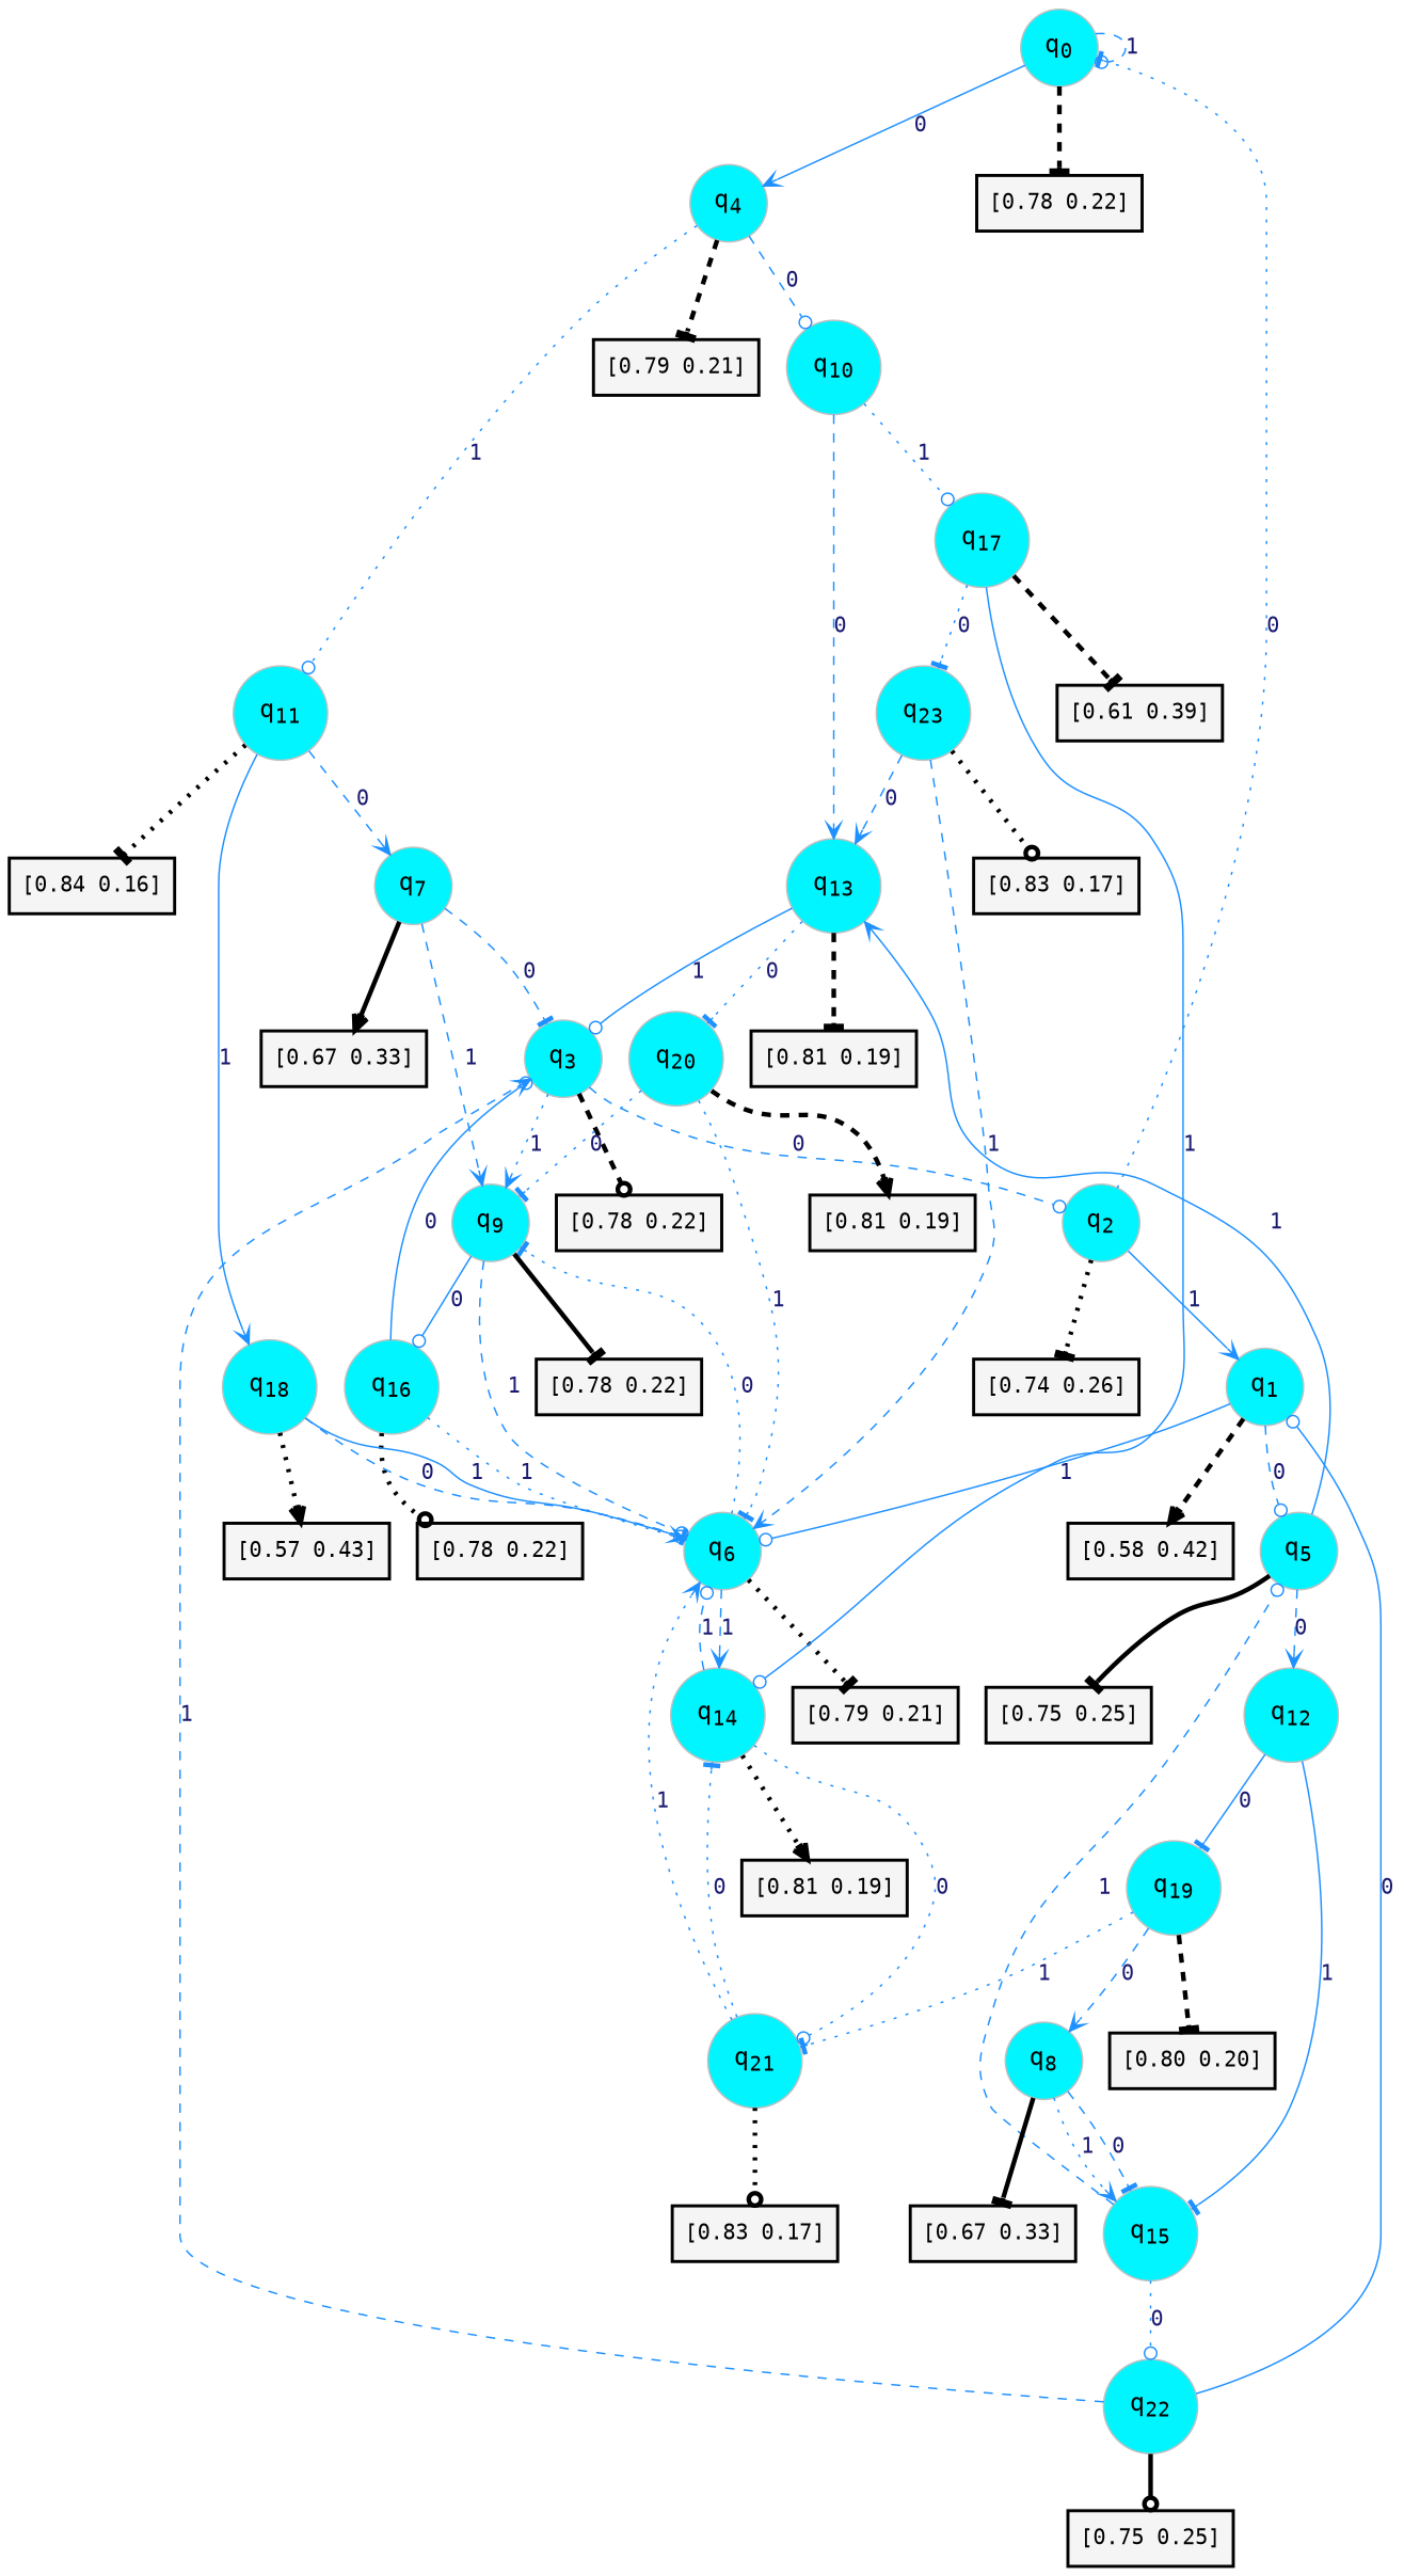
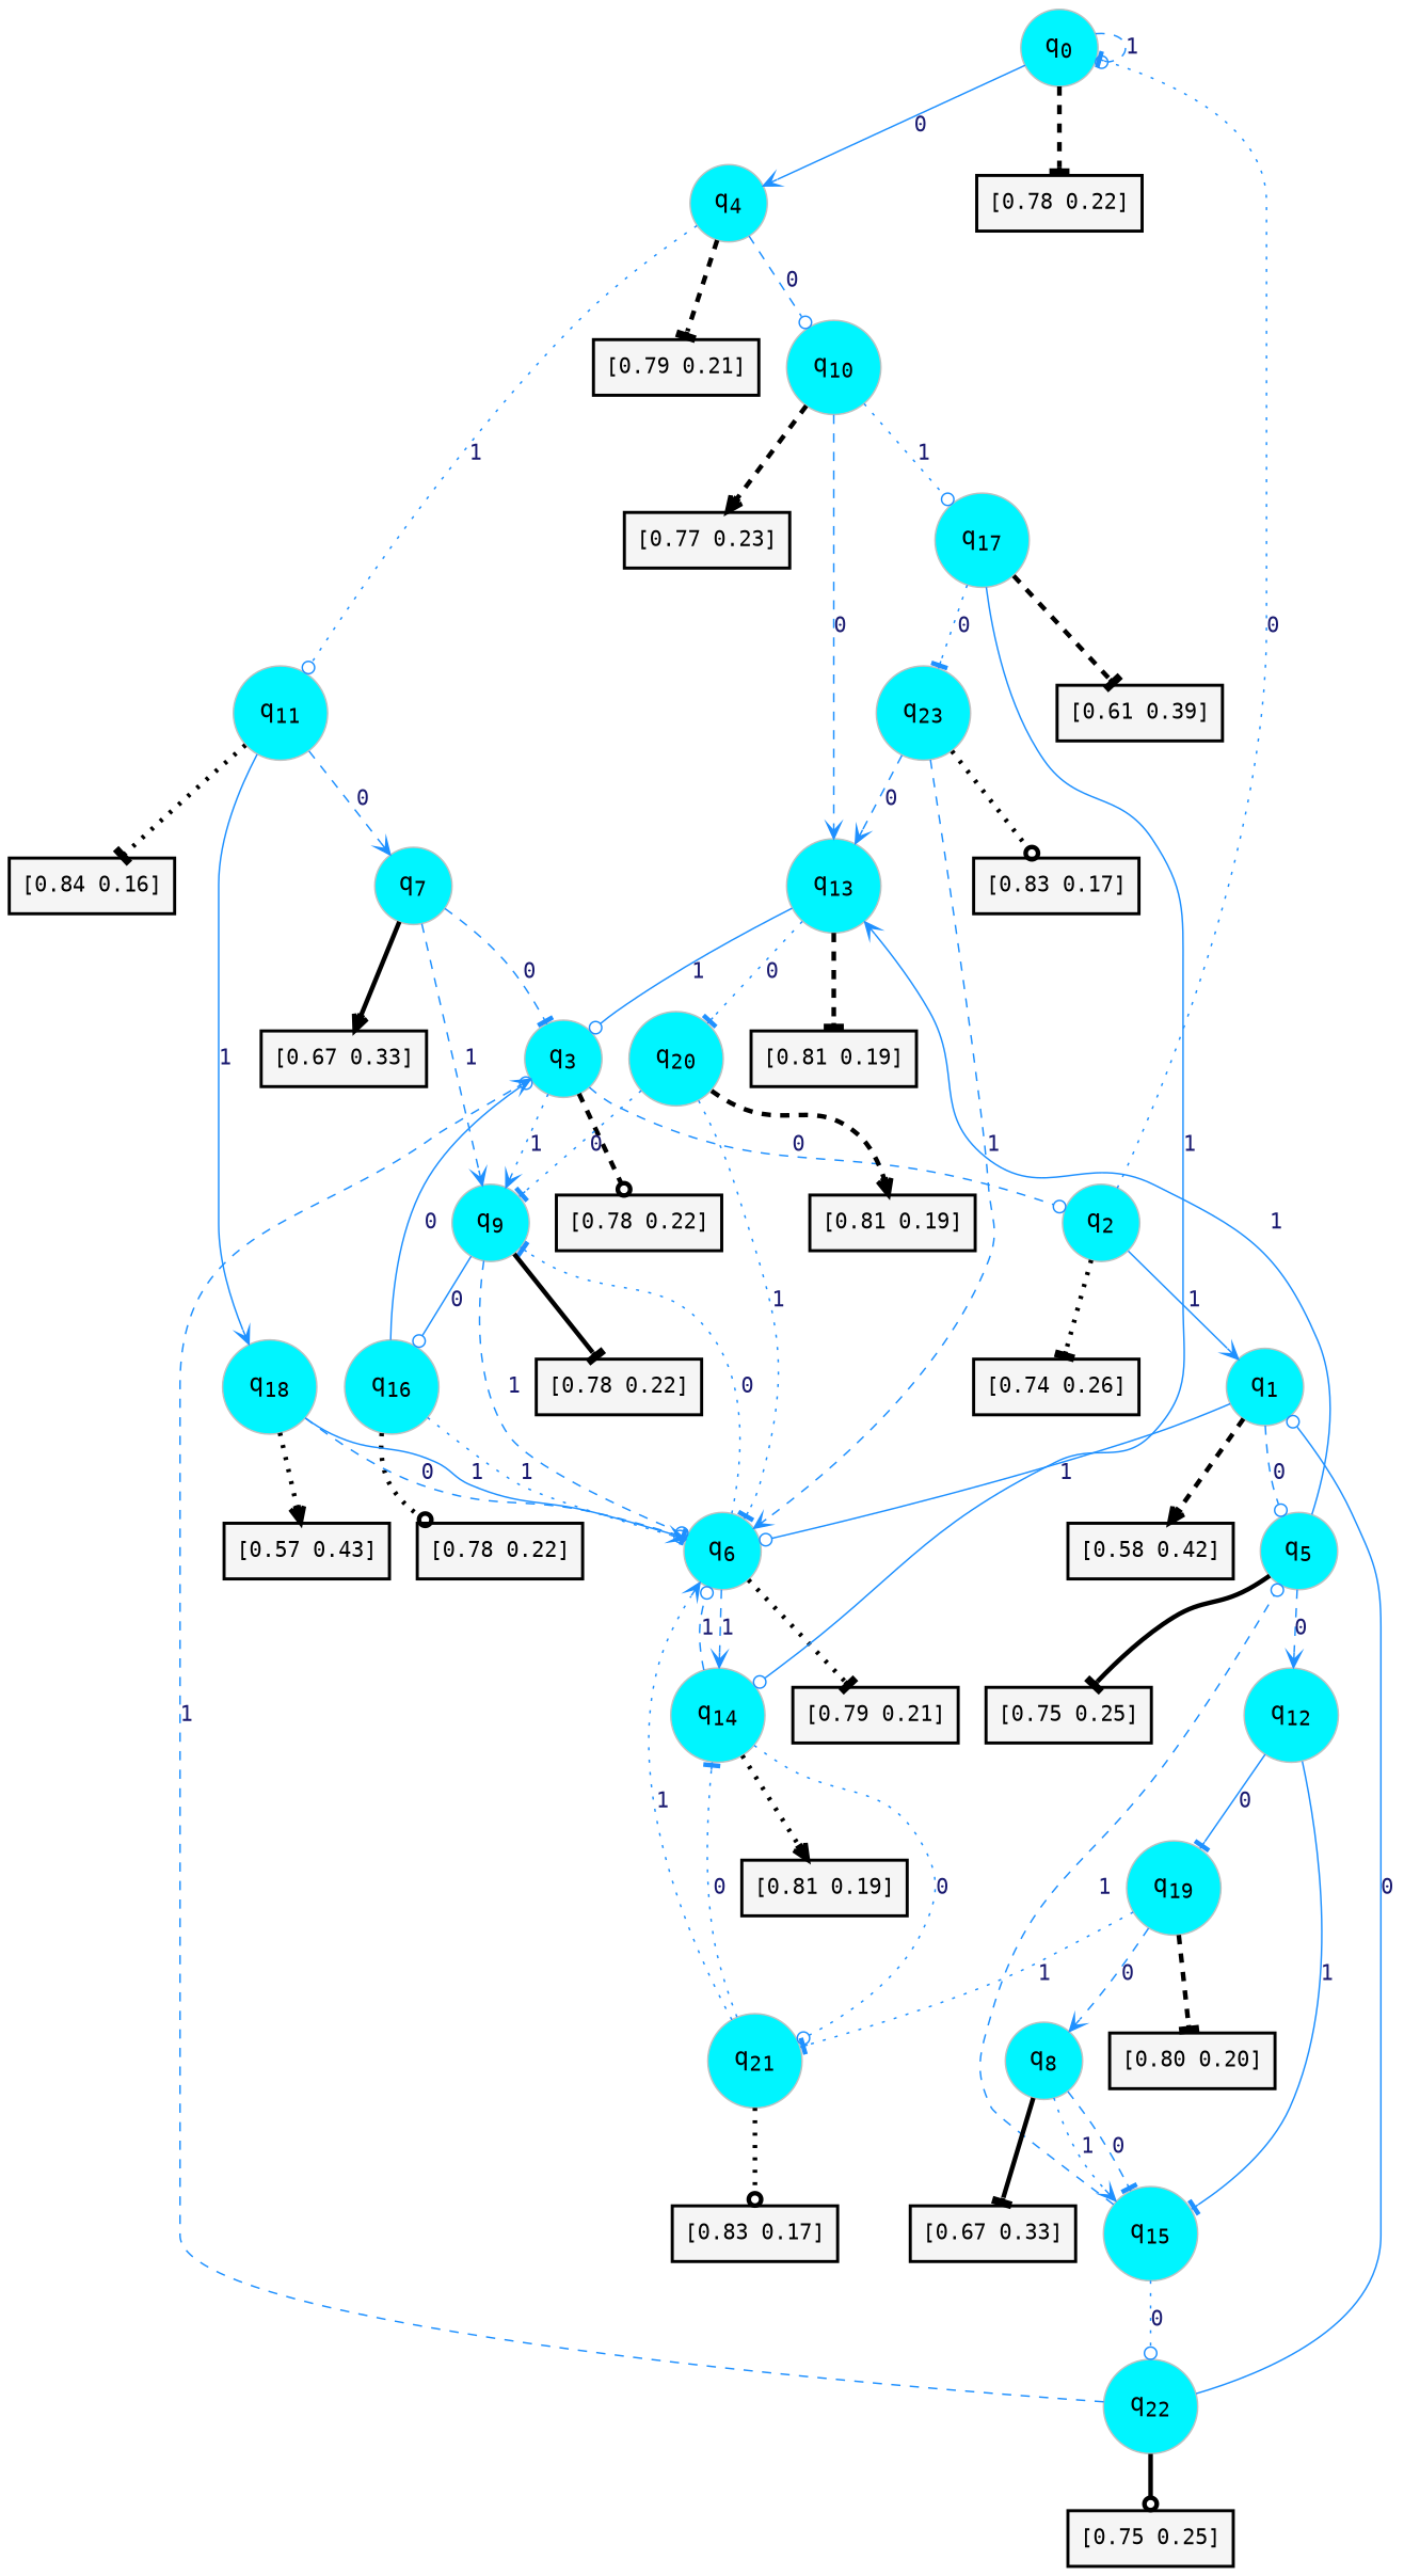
  digraph {
    fontname="DejaVu Sans Mono"
    rankdir=TD
    node [color=gray fillcolor=turquoise1 fontcolor=black fontname="DejaVu Sans Mono" fontsize=16 fontweight=bold shape=circle style=filled]
    edge [arrowhead=tee arrowsize=1 color=dodgerblue1 fontcolor=midnightblue fontname="DejaVu Sans Mono" fontweight=bold penwidth=1 style=dashed weight=20]
    n1 [label=<q<SUB>0</SUB>>]
    n2 [label=<q<SUB>4</SUB>>]
    n3 [color=black fillcolor=whitesmoke fontsize=14 label="[0.78 0.22]" penwidth=2 shape=box]
    n4 [label=<q<SUB>10</SUB>>]
    n5 [label=<q<SUB>11</SUB>>]
    n6 [color=black fillcolor=whitesmoke fontsize=14 label="[0.79 0.21]" penwidth=2 shape=box]
    n7 [label=<q<SUB>1</SUB>>]
    n8 [label=<q<SUB>5</SUB>>]
    n9 [label=<q<SUB>6</SUB>>]
    n10 [color=black fillcolor=whitesmoke fontsize=14 label="[0.58 0.42]" penwidth=2 shape=box]
    n11 [label=<q<SUB>12</SUB>>]
    n12 [label=<q<SUB>13</SUB>>]
    n13 [color=black fillcolor=whitesmoke fontsize=14 label="[0.75 0.25]" penwidth=2 shape=box]
    n14 [label=<q<SUB>9</SUB>>]
    n15 [label=<q<SUB>14</SUB>>]
    n16 [color=black fillcolor=whitesmoke fontsize=14 label="[0.79 0.21]" penwidth=2 shape=box]
    n17 [label=<q<SUB>2</SUB>>]
    n18 [color=black fillcolor=whitesmoke fontsize=14 label="[0.74 0.26]" penwidth=2 shape=box]
    n19 [label=<q<SUB>3</SUB>>]
    n20 [color=black fillcolor=whitesmoke fontsize=14 label="[0.78 0.22]" penwidth=2 shape=box]
    n21 [label=<q<SUB>16</SUB>>]
    n22 [color=black fillcolor=whitesmoke fontsize=14 label="[0.78 0.22]" penwidth=2 shape=box]
    n23 [label=<q<SUB>17</SUB>>]
+   n24 [color=black fillcolor=whitesmoke fontsize=14 label="[0.77 0.23]" penwidth=2 shape=box]
    n25 [label=<q<SUB>7</SUB>>]
    n26 [label=<q<SUB>18</SUB>>]
    n27 [color=black fillcolor=whitesmoke fontsize=14 label="[0.84 0.16]" penwidth=2 shape=box]
    n28 [label=<q<SUB>15</SUB>>]
    n29 [label=<q<SUB>19</SUB>>]
    n30 [label=<q<SUB>20</SUB>>]
    n31 [color=black fillcolor=whitesmoke fontsize=14 label="[0.81 0.19]" penwidth=2 shape=box]
    n32 [label=<q<SUB>21</SUB>>]
    n33 [color=black fillcolor=whitesmoke fontsize=14 label="[0.81 0.19]" penwidth=2 shape=box]
    n34 [color=black fillcolor=whitesmoke fontsize=14 label="[0.67 0.33]" penwidth=2 shape=box]
    n35 [label=<q<SUB>8</SUB>>]
    n36 [color=black fillcolor=whitesmoke fontsize=14 label="[0.67 0.33]" penwidth=2 shape=box]
    n37 [label=<q<SUB>22</SUB>>]
    n38 [color=black fillcolor=whitesmoke fontsize=14 label="[0.78 0.22]" penwidth=2 shape=box]
    n39 [label=<q<SUB>23</SUB>>]
    n40 [color=black fillcolor=whitesmoke fontsize=14 label="[0.61 0.39]" penwidth=2 shape=box]
    n41 [color=black fillcolor=whitesmoke fontsize=14 label="[0.57 0.43]" penwidth=2 shape=box]
    n42 [color=black fillcolor=whitesmoke fontsize=14 label="[0.80 0.20]" penwidth=2 shape=box]
    n43 [color=black fillcolor=whitesmoke fontsize=14 label="[0.81 0.19]" penwidth=2 shape=box]
    n44 [color=black fillcolor=whitesmoke fontsize=14 label="[0.83 0.17]" penwidth=2 shape=box]
    n45 [color=black fillcolor=whitesmoke fontsize=14 label="[0.75 0.25]" penwidth=2 shape=box]
    n46 [color=black fillcolor=whitesmoke fontsize=14 label="[0.83 0.17]" penwidth=2 shape=box]
    n1 -> n1 [arrowhead=odot label=1]
    n1 -> n2 [arrowhead=vee label=0 style=bold]
    n1 -> n3 [color=black penwidth=3]
    n2 -> n4 [arrowhead=odot label=0]
    n2 -> n5 [arrowhead=odot label=1 style=dotted]
    n2 -> n6 [color=black penwidth=3]
    n4 -> n12 [arrowhead=vee label=0]
    n4 -> n23 [arrowhead=odot label=1 style=dotted]
+   n4 -> n24 [arrowhead=vee color=black penwidth=3]
    n5 -> n25 [arrowhead=vee label=0]
    n5 -> n26 [arrowhead=vee label=1 style=bold]
    n5 -> n27 [color=black penwidth=3 style=dotted]
    n7 -> n8 [arrowhead=odot label=0]
    n7 -> n9 [arrowhead=odot label=1 style=bold]
    n7 -> n10 [arrowhead=vee color=black penwidth=3]
    n8 -> n11 [arrowhead=vee label=0]
    n8 -> n12 [arrowhead=vee label=1 style=bold]
    n8 -> n13 [color=black penwidth=3 style=bold]
    n9 -> n14 [label=0 style=dotted]
    n9 -> n15 [arrowhead=vee label=1]
    n9 -> n16 [color=black penwidth=3 style=dotted]
    n11 -> n28 [label=1 style=bold]
    n11 -> n29 [label=0 style=bold]
    n12 -> n19 [arrowhead=odot label=1 style=bold]
    n12 -> n30 [label=0 style=dotted]
    n12 -> n31 [color=black penwidth=3]
    n14 -> n9 [arrowhead=odot label=1]
    n14 -> n21 [arrowhead=odot label=0 style=bold]
    n14 -> n22 [color=black penwidth=3 style=bold]
    n15 -> n9 [arrowhead=odot label=1]
    n15 -> n32 [arrowhead=odot label=0 style=dotted]
    n15 -> n33 [arrowhead=vee color=black penwidth=3 style=dotted]
    n17 -> n1 [label=0 style=dotted]
    n17 -> n7 [arrowhead=vee label=1 style=bold]
    n17 -> n18 [color=black penwidth=3 style=dotted]
    n19 -> n14 [arrowhead=vee label=1 style=dotted]
    n19 -> n17 [arrowhead=odot label=0]
    n19 -> n20 [arrowhead=odot color=black penwidth=3]
    n21 -> n9 [arrowhead=vee label=1 style=dotted]
    n21 -> n19 [arrowhead=odot label=0 style=bold]
    n21 -> n38 [arrowhead=odot color=black penwidth=3 style=dotted]
    n23 -> n15 [arrowhead=odot label=1 style=bold]
    n23 -> n39 [label=0 style=dotted]
    n23 -> n40 [color=black penwidth=3]
    n25 -> n14 [arrowhead=vee label=1]
    n25 -> n19 [label=0]
    n25 -> n34 [arrowhead=vee color=black penwidth=3 style=bold]
    n26 -> n9 [label=0]
    n26 -> n9 [arrowhead=odot label=1 style=bold]
    n26 -> n41 [arrowhead=vee color=black penwidth=3 style=dotted]
    n28 -> n8 [arrowhead=odot label=1]
    n28 -> n37 [arrowhead=odot label=0 style=dotted]
    n29 -> n32 [label=1 style=dotted]
    n29 -> n35 [arrowhead=vee label=0]
    n29 -> n42 [color=black penwidth=3]
    n30 -> n9 [label=1 style=dotted]
    n30 -> n14 [label=0 style=dotted]
    n30 -> n43 [arrowhead=vee color=black penwidth=3]
    n32 -> n9 [arrowhead=vee label=1 style=dotted]
    n32 -> n15 [label=0 style=dotted]
    n32 -> n44 [arrowhead=odot color=black penwidth=3 style=dotted]
    n35 -> n28 [label=0]
    n35 -> n28 [arrowhead=vee label=1 style=dotted]
    n35 -> n36 [color=black penwidth=3 style=bold]
    n37 -> n7 [arrowhead=odot label=0 style=bold]
    n37 -> n19 [arrowhead=vee label=1]
    n37 -> n45 [arrowhead=odot color=black penwidth=3 style=bold]
    n39 -> n9 [arrowhead=vee label=1]
    n39 -> n12 [arrowhead=vee label=0]
    n39 -> n46 [arrowhead=odot color=black penwidth=3 style=dotted]
  }
